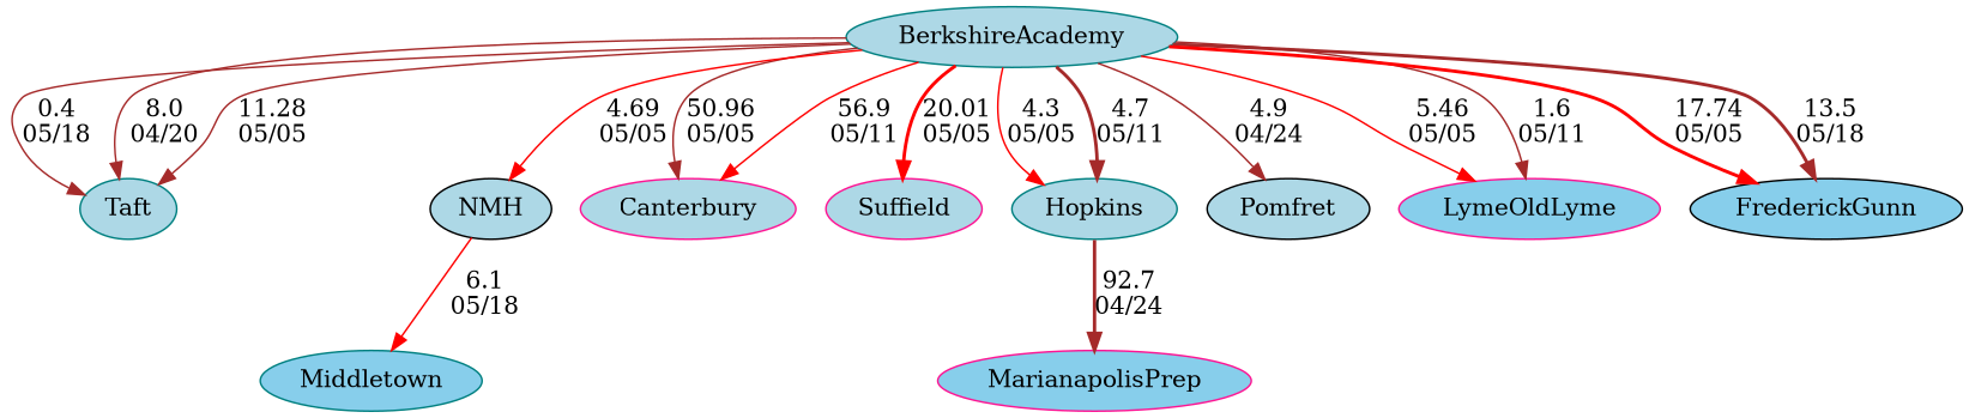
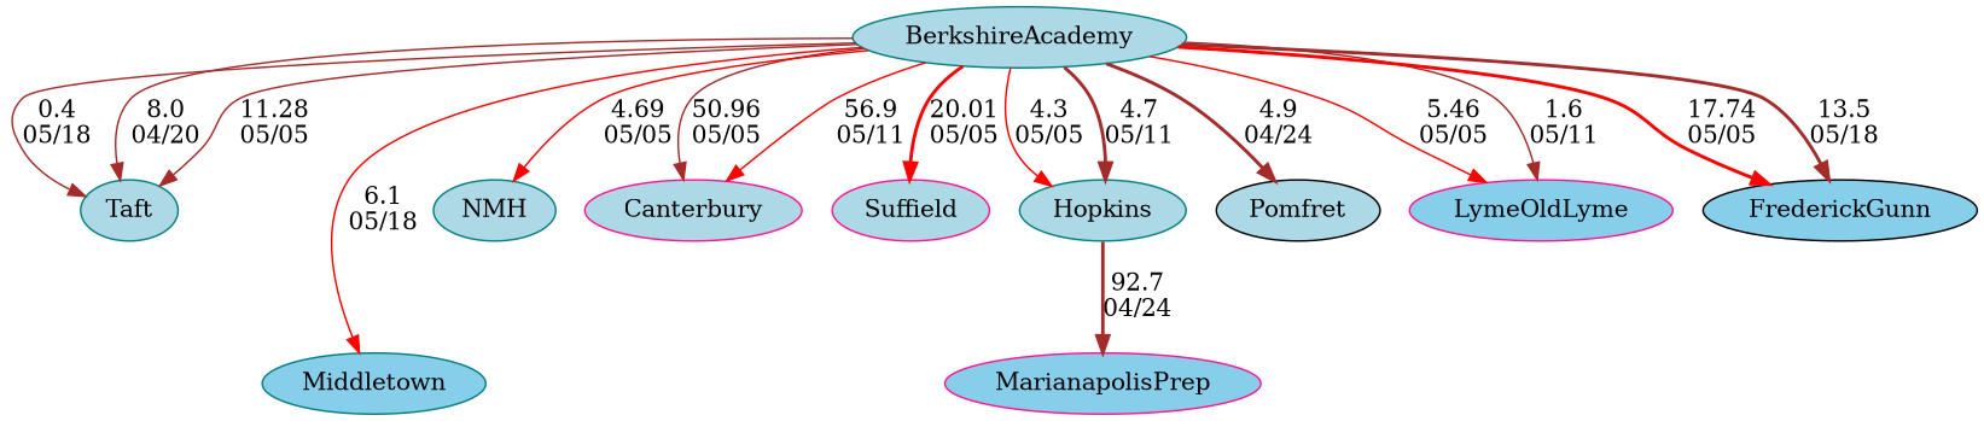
  digraph {
    node [color=teal fillcolor=lightblue style=filled]
    edge [color=brown random=random style=solid weight=96]
    BerkshireAcademy
    Taft
    Middletown [fillcolor=skyblue]
    Hopkins
    Canterbury [color=deeppink]
    Suffield [color=deeppink]
-   NMH [color=black]
+   NMH
    Pomfret [color=black]
    LymeOldLyme [color=deeppink fillcolor=skyblue]
    FrederickGunn [color=black fillcolor=skyblue]
    MarianapolisPrep [color=deeppink fillcolor=skyblue]
    BerkshireAcademy -> Taft [label="0.4\n05/18" weight=100]
    BerkshireAcademy -> Taft [label="8.0\n04/20" weight=92]
    BerkshireAcademy -> Taft [label="11.28\n05/05" weight=89]
-   NMH -> Middletown [color=red label="6.1\n05/18" weight=94]
+   BerkshireAcademy -> Middletown [color=red label="6.1\n05/18" weight=94]
    BerkshireAcademy -> Hopkins [label="4.7\n05/11" style=bold]
    BerkshireAcademy -> Hopkins [color=red label="4.3\n05/05"]
    BerkshireAcademy -> Canterbury [color=red label="56.9\n05/11" weight=44]
    BerkshireAcademy -> Canterbury [label="50.96\n05/05" weight=50]
    BerkshireAcademy -> Suffield [color=red label="20.01\n05/05" style=bold weight=80]
    BerkshireAcademy -> NMH [color=red label="4.69\n05/05"]
-   BerkshireAcademy -> Pomfret [label="4.9\n04/24"]
+   BerkshireAcademy -> Pomfret [label="4.9\n04/24" style=bold]
    BerkshireAcademy -> LymeOldLyme [label="1.6\n05/11" weight=99]
    BerkshireAcademy -> LymeOldLyme [color=red label="5.46\n05/05" weight=95]
    BerkshireAcademy -> FrederickGunn [label="13.5\n05/18" style=bold weight=87]
    BerkshireAcademy -> FrederickGunn [color=red label="17.74\n05/05" style=bold weight=83]
    Hopkins -> MarianapolisPrep [label="92.7\n04/24" style=bold weight=8]
  }
